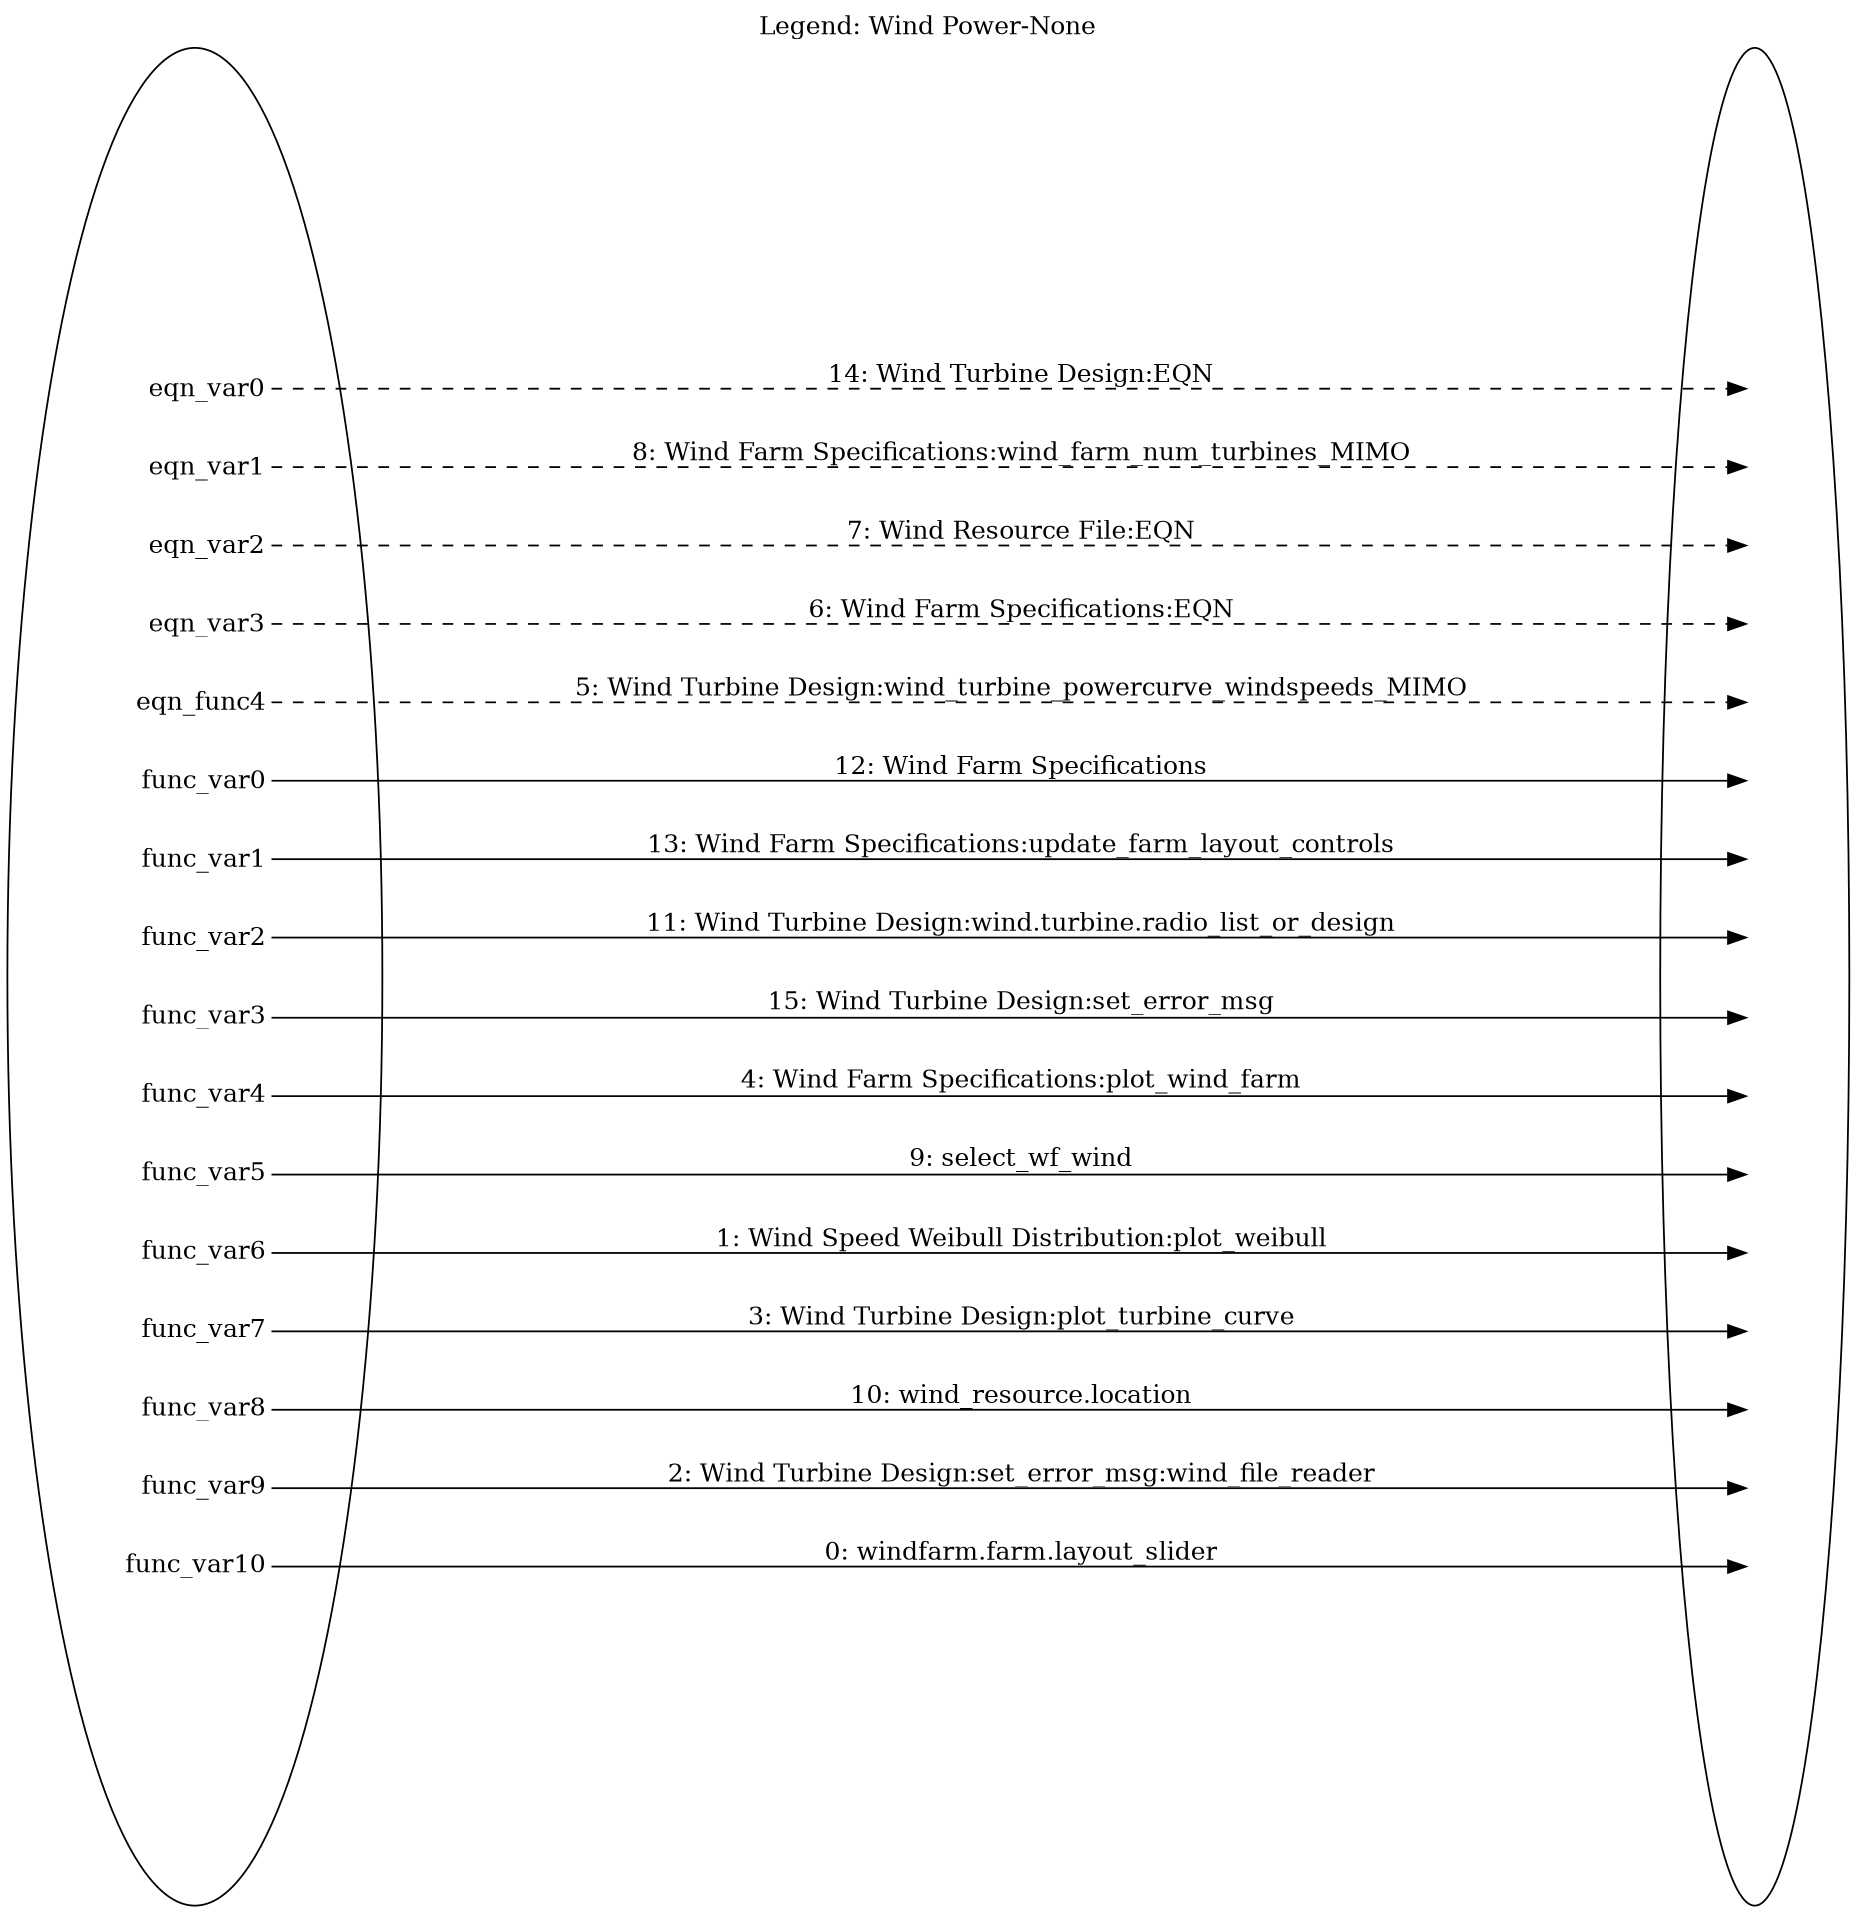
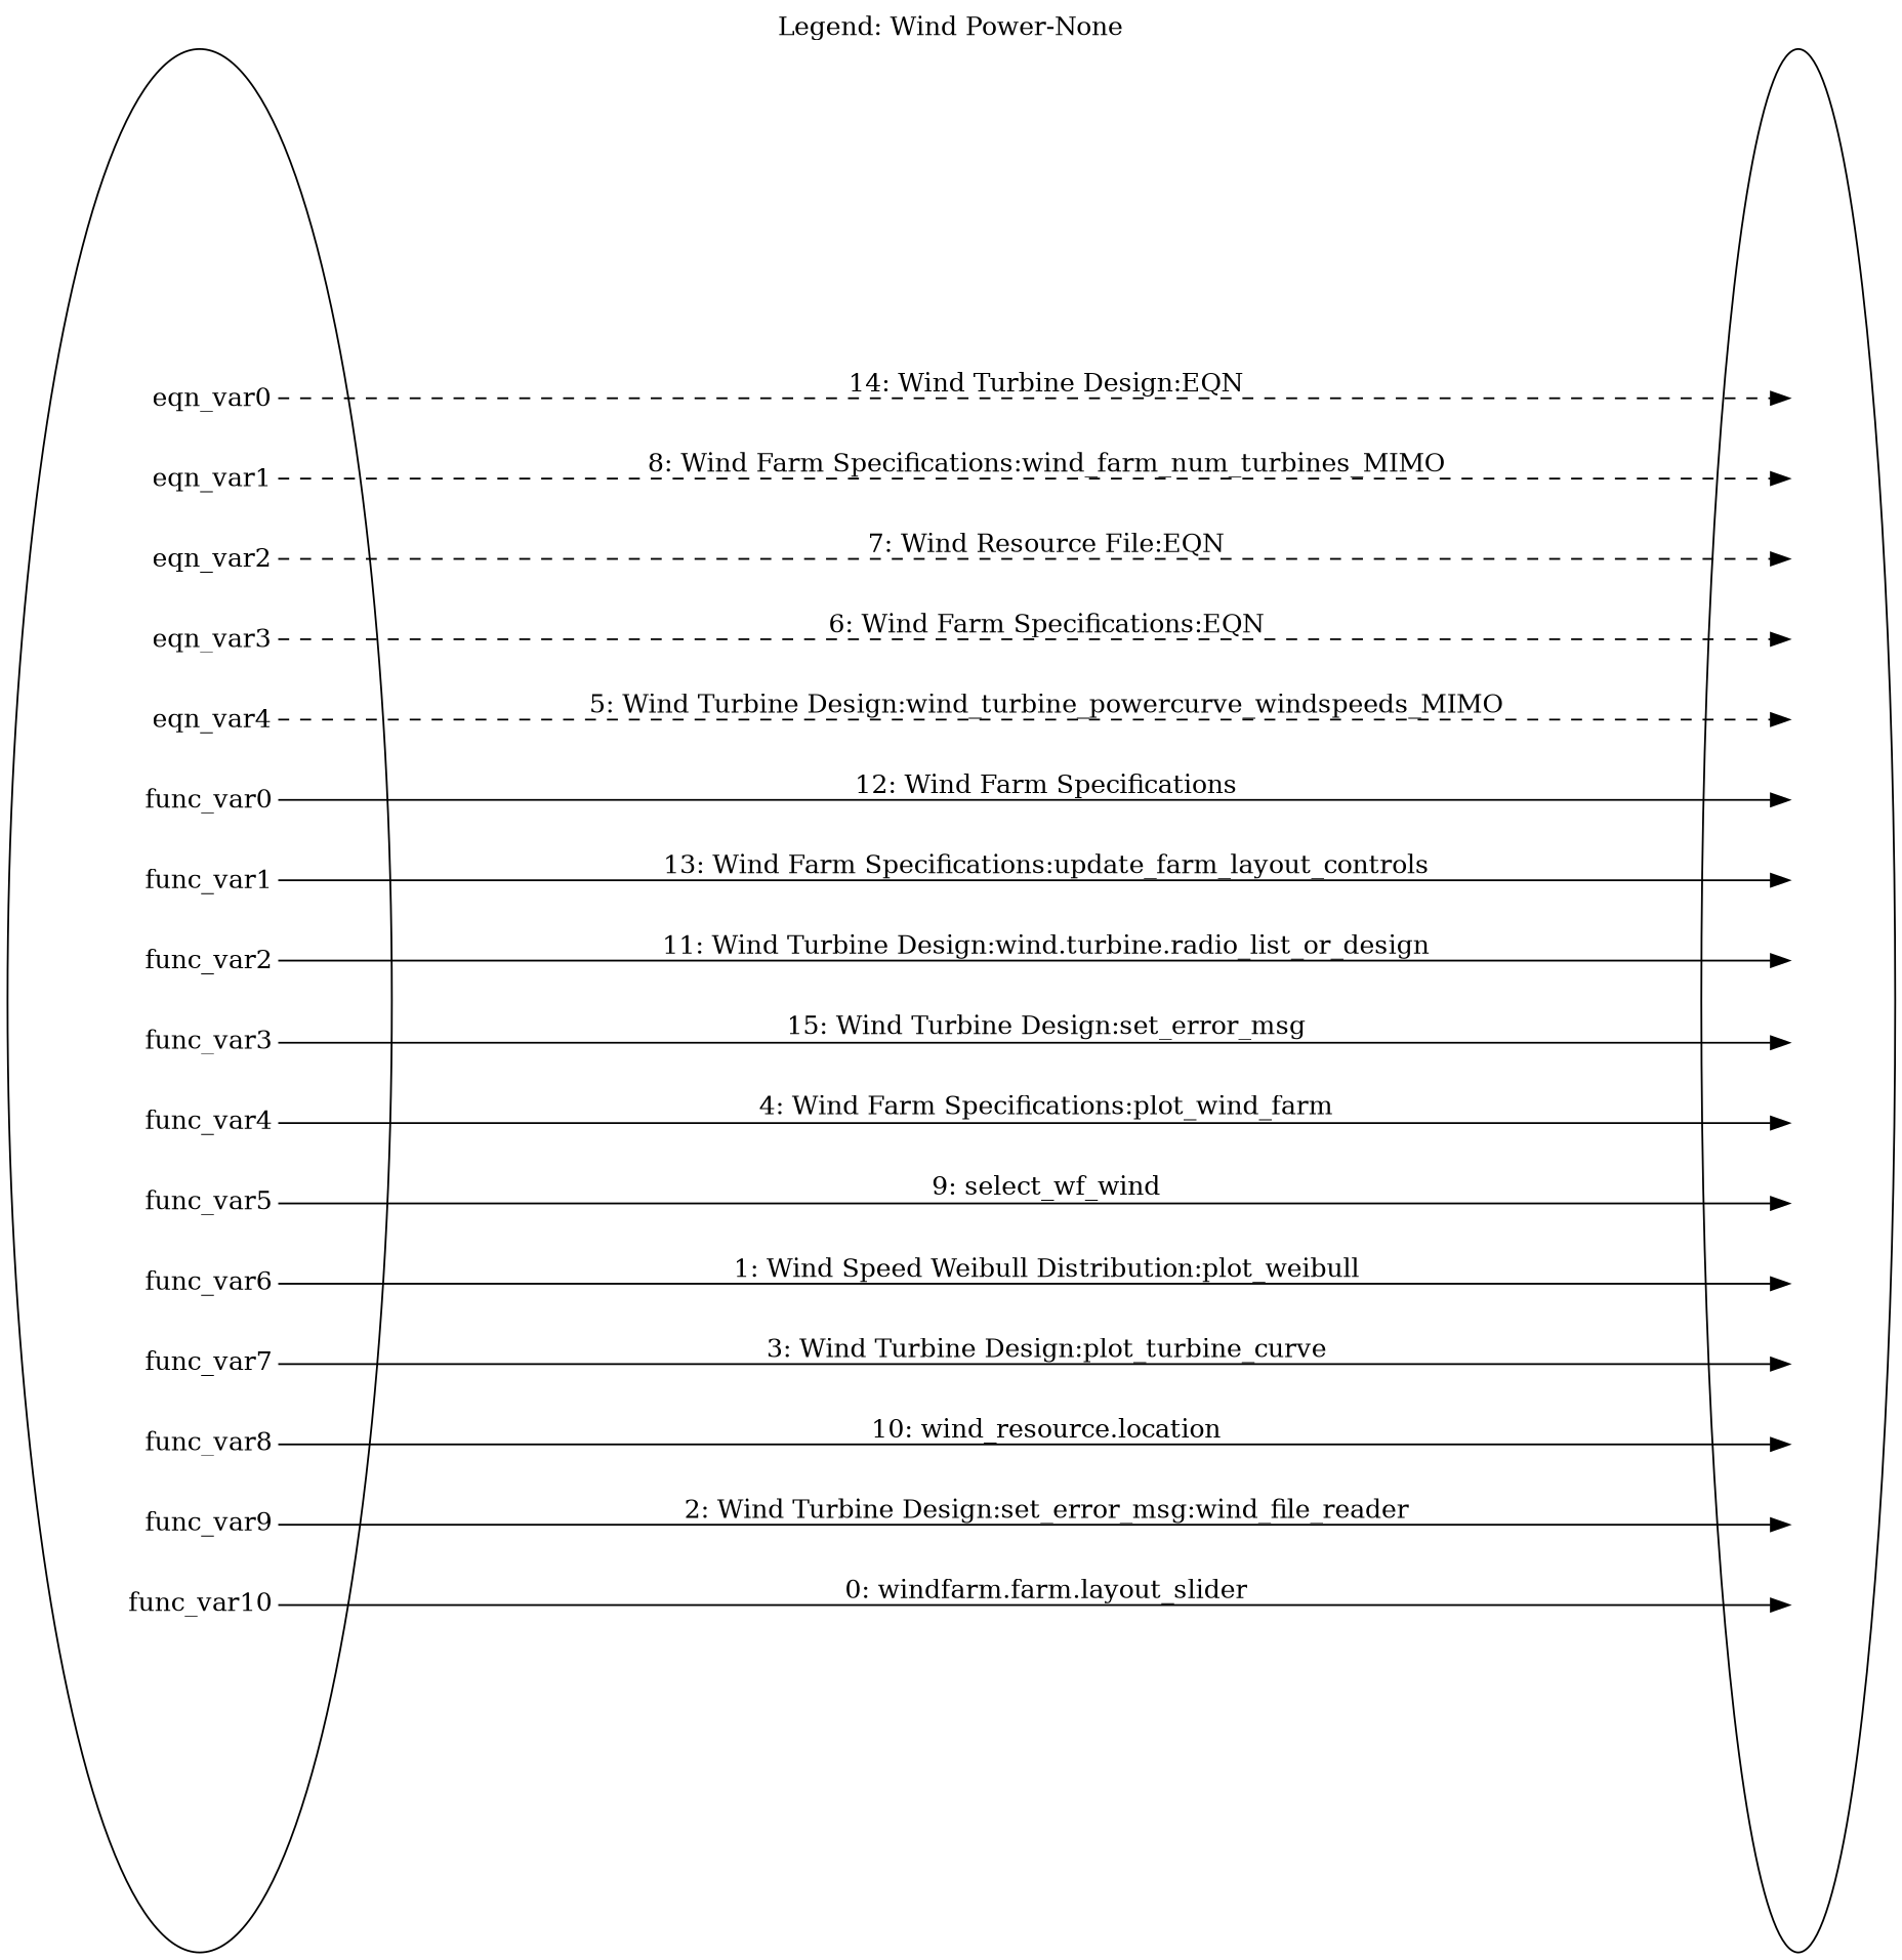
  digraph {
    label="Legend: Wind Power-None"
    labelloc=top
    rankdir=LR
    ranksep=3
-   n1 [label=<<table border="0" cellpadding="2" cellspacing="25" cellborder="0"> 	<tr><td align="right" port="e0">eqn_var0</td></tr> 	<tr><td align="right" port="e1">eqn_var1</td></tr> 	<tr><td align="right" port="e2">eqn_var2</td></tr> 	<tr><td align="right" port="e3">eqn_var3</td></tr> 	<tr><td align="right" port="e4">eqn_func4</td></tr> 	<tr><td align="right" port="o0">func_var0</td></tr> 	<tr><td align="right" port="o1">func_var1</td></tr> 	<tr><td align="right" port="o2">func_var2</td></tr> 	<tr><td align="right" port="o3">func_var3</td></tr> 	<tr><td align="right" port="o4">func_var4</td></tr> 	<tr><td align="right" port="o5">func_var5</td></tr> 	<tr><td align="right" port="o6">func_var6</td></tr> 	<tr><td align="right" port="o7">func_var7</td></tr> 	<tr><td align="right" port="o8">func_var8</td></tr> 	<tr><td align="right" port="o9">func_var9</td></tr> 	<tr><td align="right" port="o10">func_var10</td></tr> 	</table>>]
+   n1 [label=<<table border="0" cellpadding="2" cellspacing="25" cellborder="0"> 	<tr><td align="right" port="e0">eqn_var0</td></tr> 	<tr><td align="right" port="e1">eqn_var1</td></tr> 	<tr><td align="right" port="e2">eqn_var2</td></tr> 	<tr><td align="right" port="e3">eqn_var3</td></tr> 	<tr><td align="right" port="e4">eqn_var4</td></tr> 	<tr><td align="right" port="o0">func_var0</td></tr> 	<tr><td align="right" port="o1">func_var1</td></tr> 	<tr><td align="right" port="o2">func_var2</td></tr> 	<tr><td align="right" port="o3">func_var3</td></tr> 	<tr><td align="right" port="o4">func_var4</td></tr> 	<tr><td align="right" port="o5">func_var5</td></tr> 	<tr><td align="right" port="o6">func_var6</td></tr> 	<tr><td align="right" port="o7">func_var7</td></tr> 	<tr><td align="right" port="o8">func_var8</td></tr> 	<tr><td align="right" port="o9">func_var9</td></tr> 	<tr><td align="right" port="o10">func_var10</td></tr> 	</table>>]
    n2 [label=<<table border="0" cellpadding="2" cellspacing="25" cellborder="0"> 	<tr><td port="e0">&nbsp;</td></tr> 	<tr><td port="e1">&nbsp;</td></tr> 	<tr><td port="e2">&nbsp;</td></tr> 	<tr><td port="e3">&nbsp;</td></tr> 	<tr><td port="e4">&nbsp;</td></tr> 	<tr><td port="o0">&nbsp;</td></tr> 	<tr><td port="o1">&nbsp;</td></tr> 	<tr><td port="o2">&nbsp;</td></tr> 	<tr><td port="o3">&nbsp;</td></tr> 	<tr><td port="o4">&nbsp;</td></tr> 	<tr><td port="o5">&nbsp;</td></tr> 	<tr><td port="o6">&nbsp;</td></tr> 	<tr><td port="o7">&nbsp;</td></tr> 	<tr><td port="o8">&nbsp;</td></tr> 	<tr><td port="o9">&nbsp;</td></tr> 	<tr><td port="o10">&nbsp;</td></tr> 	</table>>]
    n1 -> n2 [headport="e0:w" label="14: Wind Turbine Design:EQN" style=dashed tailport="e0:e"]
    n1 -> n2 [headport="e1:w" label="8: Wind Farm Specifications:wind_farm_num_turbines_MIMO" style=dashed tailport="e1:e"]
    n1 -> n2 [headport="e2:w" label="7: Wind Resource File:EQN" style=dashed tailport="e2:e"]
    n1 -> n2 [headport="e3:w" label="6: Wind Farm Specifications:EQN" style=dashed tailport="e3:e"]
    n1 -> n2 [headport="e4:w" label="5: Wind Turbine Design:wind_turbine_powercurve_windspeeds_MIMO" style=dashed tailport="e4:e"]
    n1 -> n2 [headport="o0:w" label="12: Wind Farm Specifications" tailport="o0:e"]
    n1 -> n2 [headport="o1:w" label="13: Wind Farm Specifications:update_farm_layout_controls" tailport="o1:e"]
    n1 -> n2 [headport="o2:w" label="11: Wind Turbine Design:wind.turbine.radio_list_or_design" tailport="o2:e"]
    n1 -> n2 [headport="o3:w" label="15: Wind Turbine Design:set_error_msg" tailport="o3:e"]
    n1 -> n2 [headport="o4:w" label="4: Wind Farm Specifications:plot_wind_farm" tailport="o4:e"]
    n1 -> n2 [headport="o5:w" label="9: select_wf_wind" tailport="o5:e"]
    n1 -> n2 [headport="o6:w" label="1: Wind Speed Weibull Distribution:plot_weibull" tailport="o6:e"]
    n1 -> n2 [headport="o7:w" label="3: Wind Turbine Design:plot_turbine_curve" tailport="o7:e"]
    n1 -> n2 [headport="o8:w" label="10: wind_resource.location" tailport="o8:e"]
    n1 -> n2 [headport="o9:w" label="2: Wind Turbine Design:set_error_msg:wind_file_reader" tailport="o9:e"]
    n1 -> n2 [headport="o10:w" label="0: windfarm.farm.layout_slider" tailport="o10:e"]
  }
